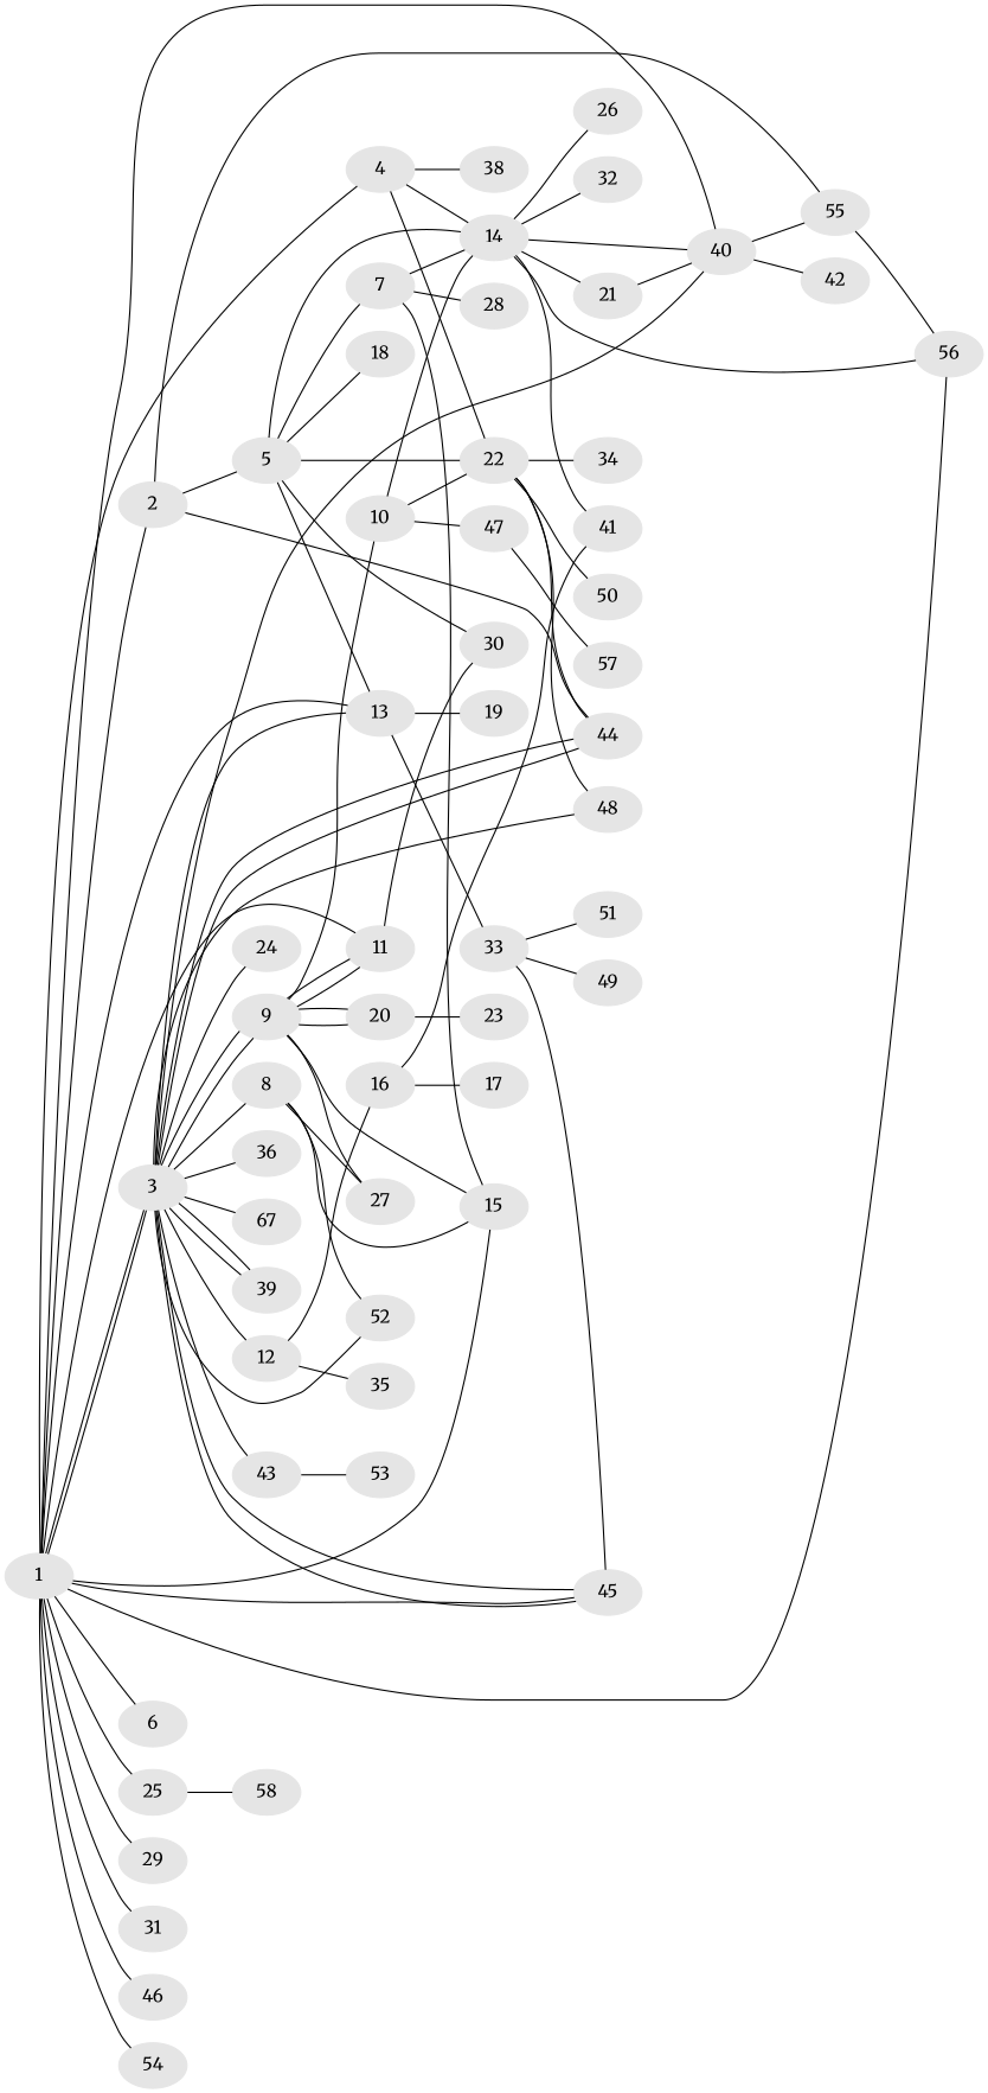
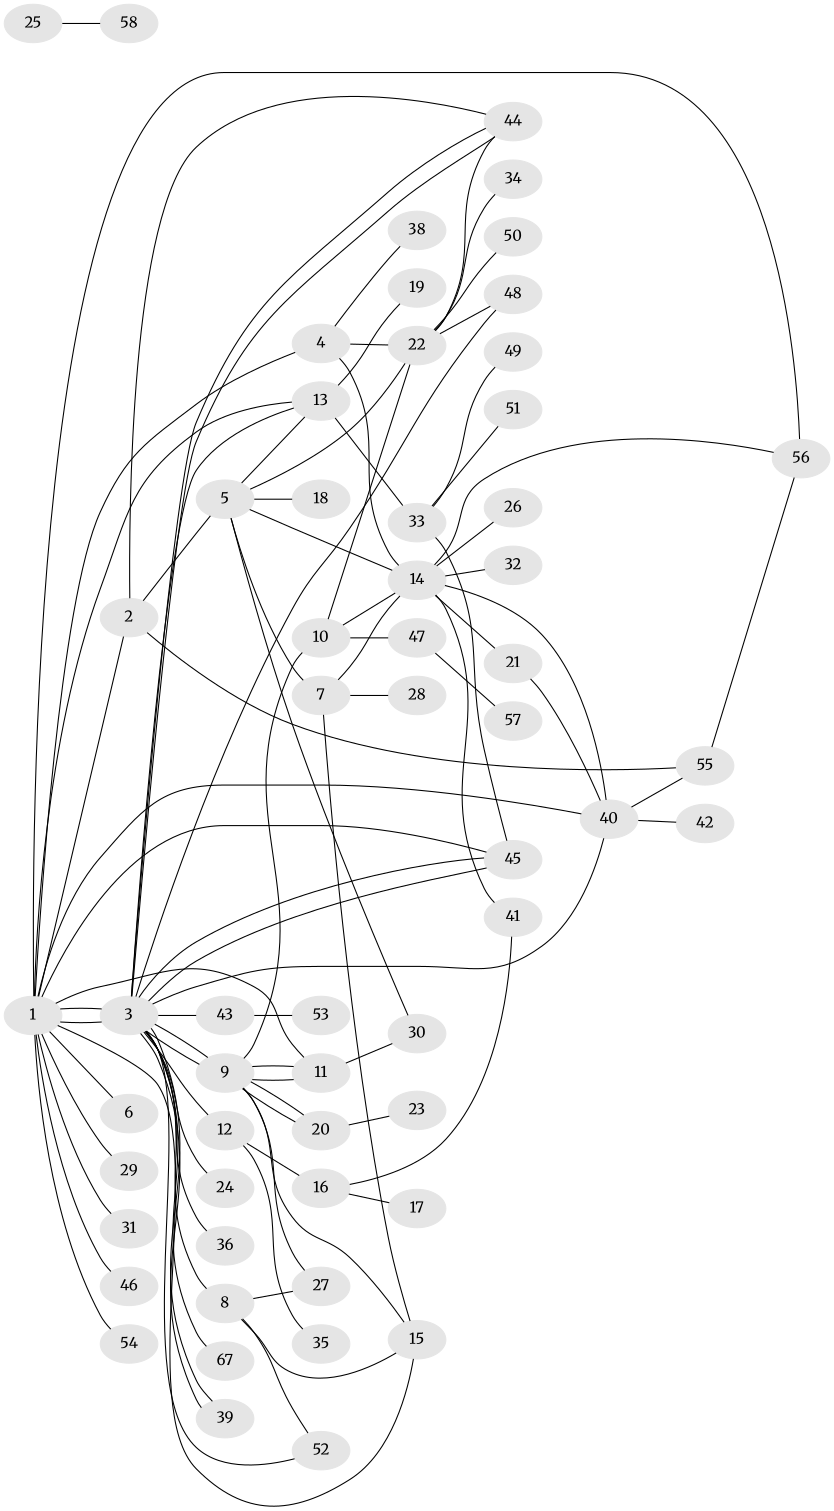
  graph {
    fontname=Merriweather
    rankdir=LR
    node [color=gray90 fontname=Merriweather style=filled]
    edge [fontname=Merriweather]
    1
    2
    3
    4
    6
    11
    13
    15
    25
    29
    31
    40
    45
    46
    54
    56
    5
    44
    55
    8
    9
    12
    24
    36
    n25 [label=67]
    39
    43
    48
    52
    14
    22
    38
    30
    19
    33
    58
    42
    7
    18
    27
    10
    20
    16
    35
    53
    21
    26
    32
    41
    34
    50
    28
    47
    23
    57
    17
    49
    51
    1 -- 2
    1 -- 3
    1 -- 3
    1 -- 4
    1 -- 6
    1 -- 11
    1 -- 13
    1 -- 15
-   1 -- 25
    1 -- 29
    1 -- 31
    1 -- 40
    1 -- 45
    1 -- 46
    1 -- 54
    1 -- 56
    2 -- 5
    2 -- 44
    2 -- 55
    3 -- 13
    3 -- 40
    3 -- 45
    3 -- 45
    3 -- 44
    3 -- 44
    3 -- 8
    3 -- 9
    3 -- 9
    3 -- 12
    3 -- 24
    3 -- 36
    3 -- n25
    3 -- 39
    3 -- 39
    3 -- 43
    3 -- 48
    3 -- 52
    4 -- 14
    4 -- 22
    4 -- 38
    11 -- 30
    13 -- 19
    13 -- 33
    25 -- 58
    40 -- 55
    40 -- 42
    5 -- 13
    5 -- 14
    5 -- 22
    5 -- 30
    5 -- 7
    5 -- 18
    55 -- 56
    8 -- 15
    8 -- 52
    8 -- 27
    9 -- 11
    9 -- 11
    9 -- 15
    9 -- 27
    9 -- 10
    9 -- 20
    9 -- 20
    12 -- 16
    12 -- 35
    43 -- 53
    14 -- 40
    14 -- 56
    14 -- 21
    14 -- 26
    14 -- 32
    14 -- 41
    22 -- 44
    22 -- 48
    22 -- 34
    22 -- 50
    33 -- 45
    33 -- 49
    33 -- 51
    7 -- 15
    7 -- 14
    7 -- 28
    10 -- 14
    10 -- 22
    10 -- 47
    20 -- 23
    16 -- 41
    16 -- 17
    21 -- 40
    47 -- 57
  }
